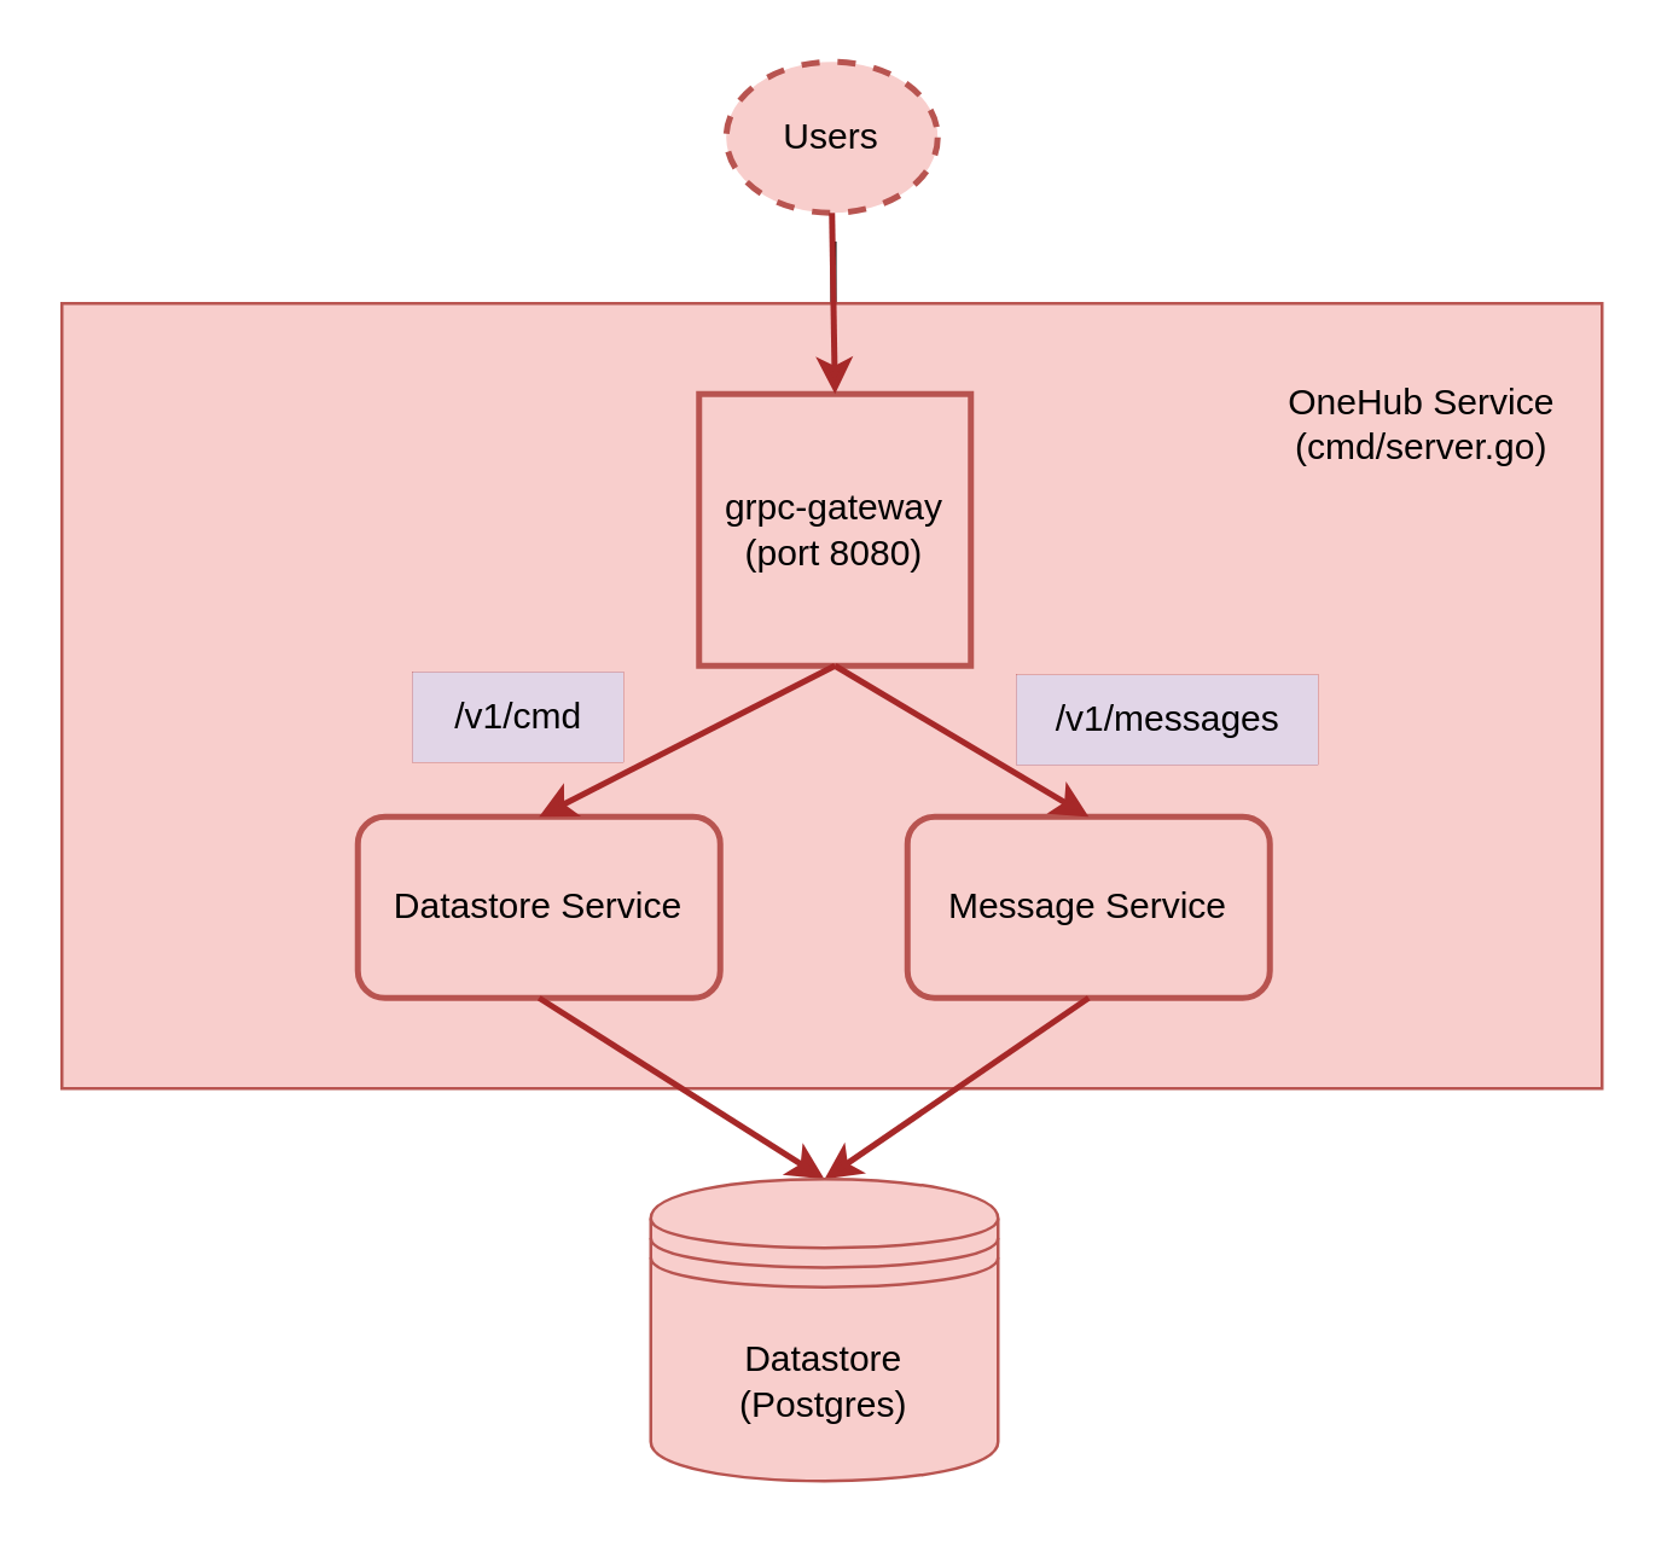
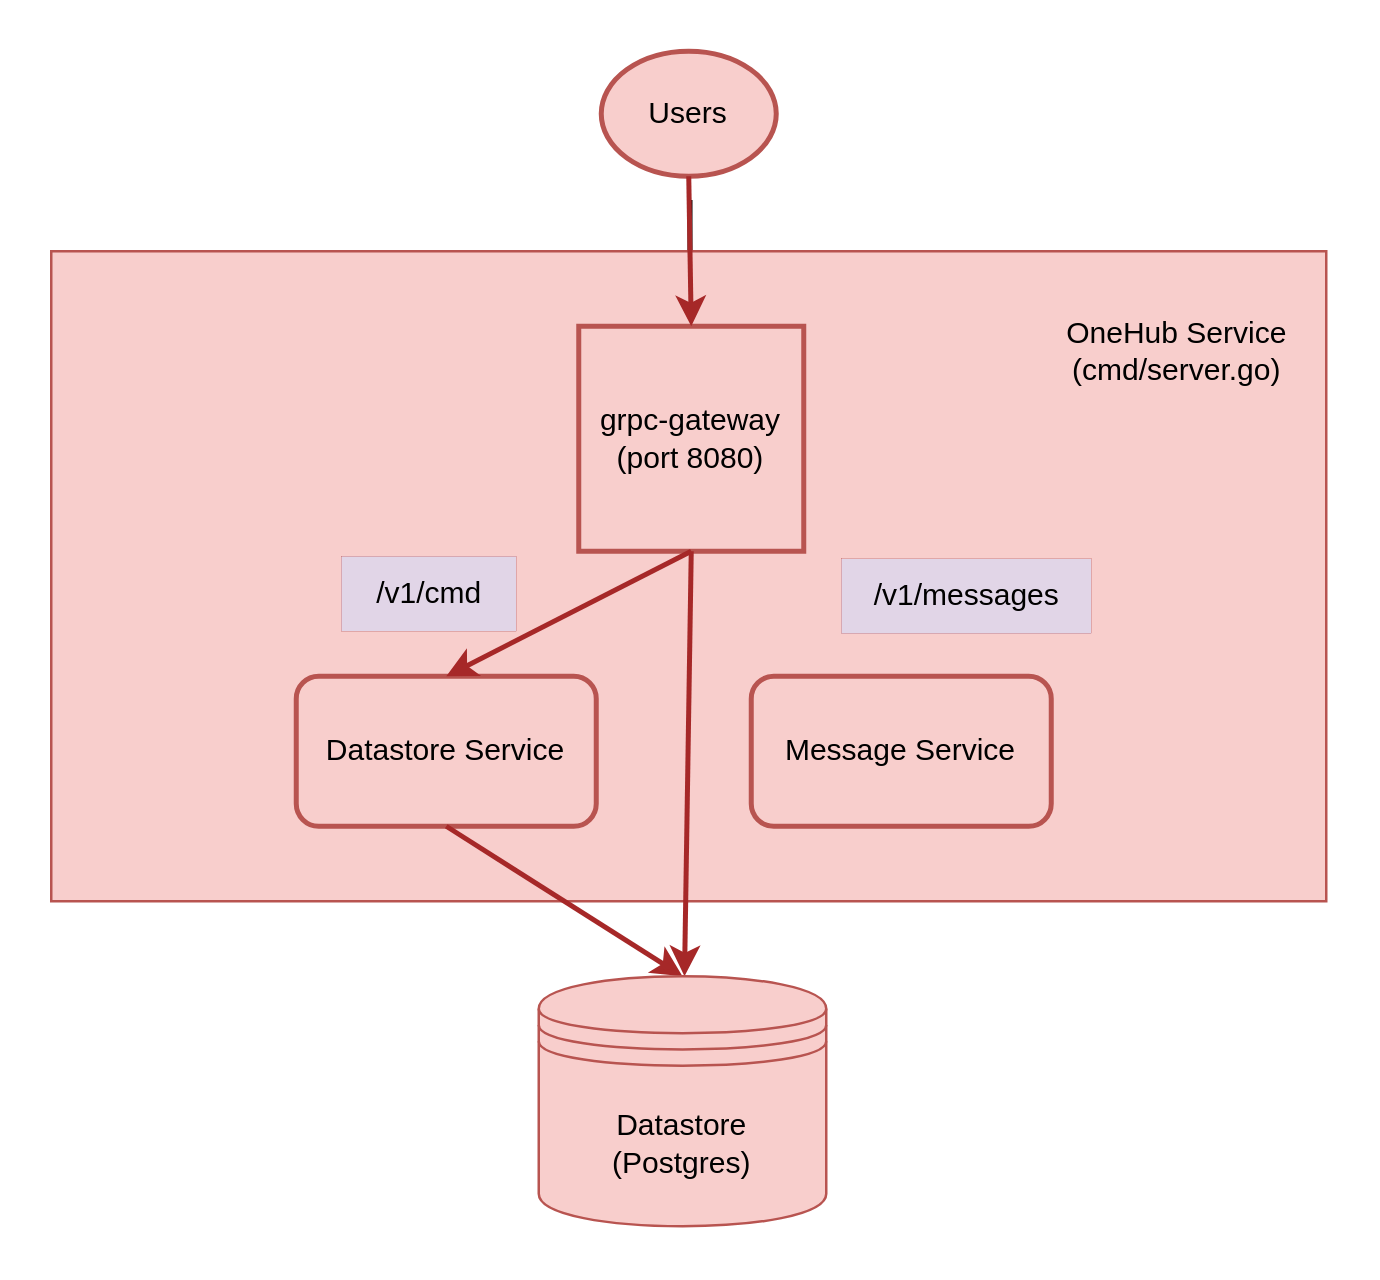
  <mxCell id="0" />
  <mxCell id="1" parent="0" />
  <mxCell id="2" style="edgeStyle=orthogonalEdgeStyle;rounded=0;orthogonalLoop=1;jettySize=auto;html=1;entryX=0.5;entryY=0;entryDx=0;entryDy=0;" parent="1" source="3" target="5" edge="1"><mxGeometry relative="1" as="geometry" /></mxCell>
  <mxCell id="3" value="" style="verticalLabelPosition=bottom;verticalAlign=top;html=1;shape=mxgraph.basic.rect;fillColor2=none;strokeWidth=1;size=20;indent=5;fillColor=#f8cecc;strokeColor=#b85450;" parent="1" vertex="1"><mxGeometry x="20" y="100" width="510" height="260" as="geometry" /></mxCell>
- <mxCell id="4" value="Users" style="ellipse;whiteSpace=wrap;html=1;strokeWidth=2;fillColor=#f8cecc;strokeColor=#b85450;dashed=1;" parent="1" vertex="1"><mxGeometry x="240" y="20" width="70" height="50" as="geometry" /></mxCell>
+ <mxCell id="4" value="Users" style="ellipse;whiteSpace=wrap;html=1;strokeWidth=2;fillColor=#f8cecc;strokeColor=#b85450;" parent="1" vertex="1"><mxGeometry x="240" y="20" width="70" height="50" as="geometry" /></mxCell>
  <mxCell id="5" value="grpc-gateway&lt;br&gt;(port 8080)" style="whiteSpace=wrap;html=1;aspect=fixed;fillColor=#f8cecc;strokeColor=#b85450;strokeWidth=2;" parent="1" vertex="1"><mxGeometry x="231" y="130" width="90" height="90" as="geometry" /></mxCell>
  <mxCell id="6" value="Datastore Service" style="rounded=1;whiteSpace=wrap;html=1;fillColor=#f8cecc;strokeColor=#b85450;strokeWidth=2;" parent="1" vertex="1"><mxGeometry x="118" y="270" width="120" height="60" as="geometry" /></mxCell>
  <mxCell id="7" value="Message Service" style="rounded=1;whiteSpace=wrap;html=1;fillColor=#f8cecc;strokeColor=#b85450;strokeWidth=2;" parent="1" vertex="1"><mxGeometry x="300" y="270" width="120" height="60" as="geometry" /></mxCell>
  <mxCell id="8" value="" style="endArrow=classic;html=1;rounded=0;exitX=0.5;exitY=1;exitDx=0;exitDy=0;entryX=0.5;entryY=0;entryDx=0;entryDy=0;strokeColor=#A62828;strokeWidth=2;fillColor=#e1d5e7;" parent="1" source="5" target="6" edge="1"><mxGeometry width="50" height="50" relative="1" as="geometry"><mxPoint x="400" y="250" as="sourcePoint" /><mxPoint x="450" y="200" as="targetPoint" /></mxGeometry></mxCell>
- <mxCell id="9" value="" style="endArrow=classic;html=1;rounded=0;exitX=0.5;exitY=1;exitDx=0;exitDy=0;entryX=0.5;entryY=0;entryDx=0;entryDy=0;strokeColor=#A62828;strokeWidth=2;fillColor=#e1d5e7;" parent="1" source="5" target="7" edge="1"><mxGeometry width="50" height="50" relative="1" as="geometry"><mxPoint x="285" y="230" as="sourcePoint" /><mxPoint x="180" y="280" as="targetPoint" /></mxGeometry></mxCell>
- <mxCell id="10" value="" style="endArrow=classic;html=1;rounded=0;exitX=0.5;exitY=1;exitDx=0;exitDy=0;strokeColor=#A62828;strokeWidth=2;fillColor=#e1d5e7;entryX=0.5;entryY=0;entryDx=0;entryDy=0;" parent="1" source="7" target="15" edge="1"><mxGeometry width="50" height="50" relative="1" as="geometry"><mxPoint x="10" y="430" as="sourcePoint" /><mxPoint x="270" y="380" as="targetPoint" /></mxGeometry></mxCell>
+ <mxCell id="9" value="" style="endArrow=classic;html=1;rounded=0;exitX=0.5;exitY=1;exitDx=0;exitDy=0;strokeColor=#A62828;strokeWidth=2;fillColor=#e1d5e7;" parent="1" source="5" target="15" edge="1"><mxGeometry width="50" height="50" relative="1" as="geometry"><mxPoint x="285" y="230" as="sourcePoint" /><mxPoint x="180" y="280" as="targetPoint" /></mxGeometry></mxCell>
  <mxCell id="11" value="" style="endArrow=classic;html=1;rounded=0;exitX=0.5;exitY=1;exitDx=0;exitDy=0;strokeColor=#A62828;strokeWidth=2;fillColor=#e1d5e7;entryX=0.5;entryY=0;entryDx=0;entryDy=0;" parent="1" source="6" target="15" edge="1"><mxGeometry width="50" height="50" relative="1" as="geometry"><mxPoint x="70" y="410" as="sourcePoint" /><mxPoint x="270" y="380" as="targetPoint" /></mxGeometry></mxCell>
  <mxCell id="12" value="/v1/cmd" style="text;html=1;align=center;verticalAlign=middle;resizable=0;points=[];autosize=1;strokeColor=#A62828;fillColor=#e1d5e7;strokeWidth=0;" parent="1" vertex="1"><mxGeometry x="136" y="222" width="70" height="30" as="geometry" /></mxCell>
  <mxCell id="13" value="/v1/messages" style="text;html=1;align=center;verticalAlign=middle;resizable=0;points=[];autosize=1;strokeColor=#A62828;fillColor=#e1d5e7;strokeWidth=0;" parent="1" vertex="1"><mxGeometry x="336" y="223" width="100" height="30" as="geometry" /></mxCell>
  <mxCell id="14" value="" style="endArrow=classic;html=1;rounded=0;exitX=0.5;exitY=1;exitDx=0;exitDy=0;entryX=0.5;entryY=0;entryDx=0;entryDy=0;strokeColor=#A62828;strokeWidth=2;fillColor=#e1d5e7;" parent="1" source="4" target="5" edge="1"><mxGeometry width="50" height="50" relative="1" as="geometry"><mxPoint x="-80" y="260" as="sourcePoint" /><mxPoint x="275" y="92" as="targetPoint" /></mxGeometry></mxCell>
  <mxCell id="15" value="Datastore&lt;br&gt;(Postgres)" style="shape=datastore;whiteSpace=wrap;html=1;fillColor=#f8cecc;strokeColor=#b85450;" parent="1" vertex="1"><mxGeometry x="215" y="390" width="115" height="100" as="geometry" /></mxCell>
  <mxCell id="16" value="OneHub Service&lt;br&gt;(cmd/server.go)" style="text;html=1;align=center;verticalAlign=middle;resizable=0;points=[];autosize=1;strokeColor=none;fillColor=none;" parent="1" vertex="1"><mxGeometry x="415" y="120" width="110" height="40" as="geometry" /></mxCell>
